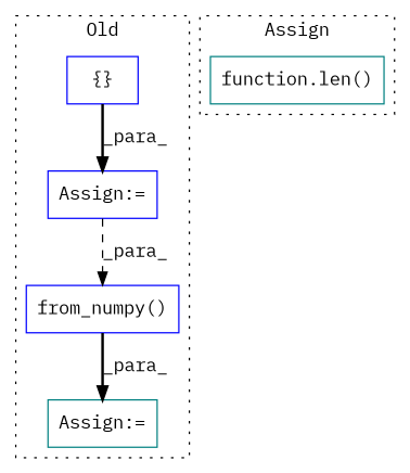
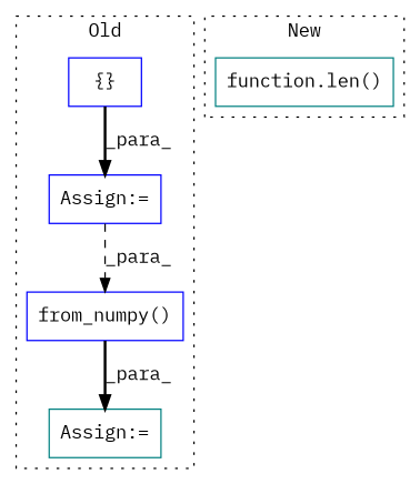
  digraph {
    fontname="IBM Plex Mono"
    node [a=75 l=3 shape=box color=blue fontname="IBM Plex Mono"]
    edge [style=bold fontname="IBM Plex Mono"]
    n1 [l="17,1" label="from_numpy()" s="4126,4150"]
    n2 [a=68 label="Assign:=" s=4123 color=teal]
    n3 [a=68 label="Assign:=" s=3902]
    n4 [a=59 l="14,0" label="{}" s="3916,4020"]
    n5 [l="4,1" label="function.len()" s="4100,4105" color=teal]
    subgraph cluster_1 {
      label=Old
      style=dotted
      n1
      n2
      n3
      n4
    }
    subgraph cluster_2 {
-     label=Assign
+     label=New
      style=dotted
      n5
    }
    n1 -> n2 [label=_para_]
    n3 -> n1 [label=_para_ style=dashed]
    n4 -> n3 [label=_para_]
  }
